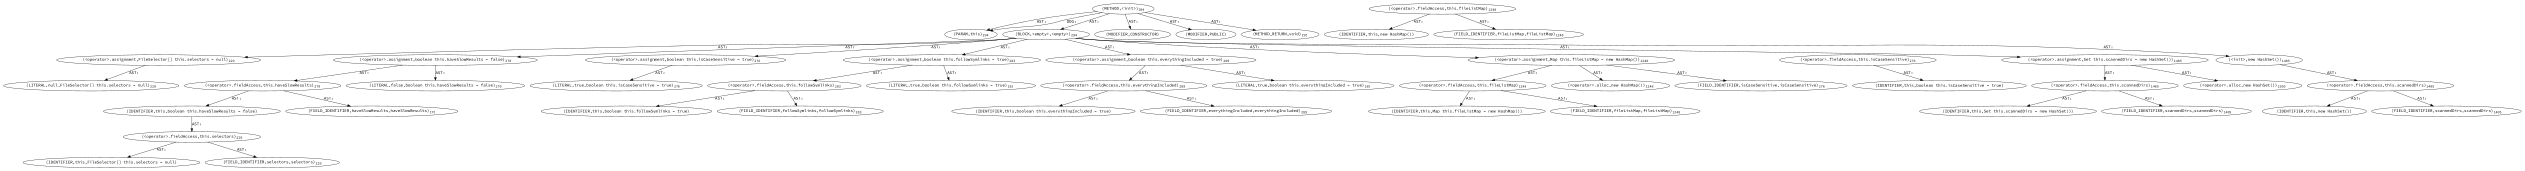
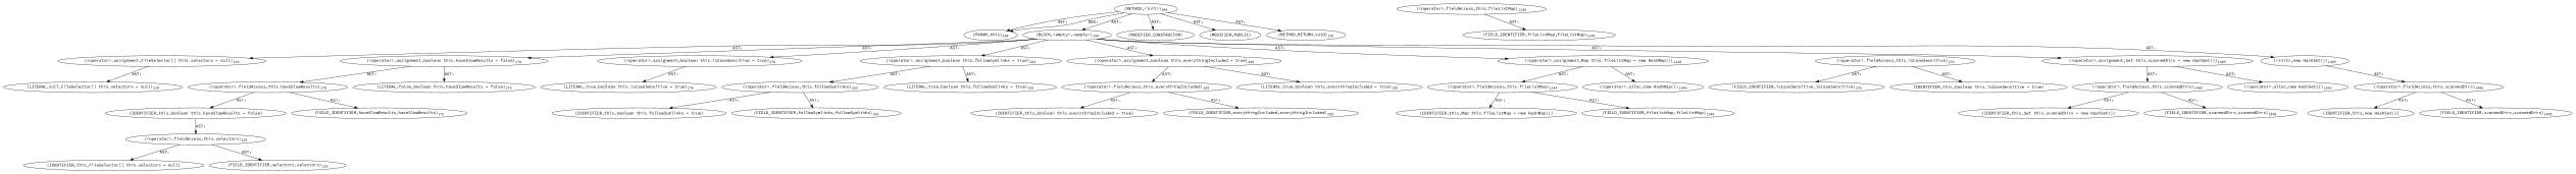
  digraph {
    fontname="Source Code Pro"
    node [fontname="Source Code Pro"]
    edge [fontname="Source Code Pro"]
    n1 [label=<(METHOD,&lt;init&gt;)<SUB>294</SUB>>]
    n2 [label=<(PARAM,this)<SUB>294</SUB>>]
    n3 [label=<(BLOCK,&lt;empty&gt;,&lt;empty&gt;)<SUB>294</SUB>>]
    n4 [label=<(MODIFIER,CONSTRUCTOR)>]
    n5 [label=<(MODIFIER,PUBLIC)>]
    n6 [label=<(METHOD_RETURN,void)<SUB>295</SUB>>]
    n7 [label=<(&lt;operator&gt;.assignment,FileSelector[] this.selectors = null)<SUB>229</SUB>>]
    n8 [label=<(&lt;operator&gt;.assignment,boolean this.haveSlowResults = false)<SUB>270</SUB>>]
    n9 [label=<(&lt;operator&gt;.assignment,boolean this.isCaseSensitive = true)<SUB>276</SUB>>]
    n10 [label=<(&lt;operator&gt;.assignment,boolean this.followSymlinks = true)<SUB>283</SUB>>]
    n11 [label=<(&lt;operator&gt;.assignment,boolean this.everythingIncluded = true)<SUB>289</SUB>>]
    n12 [label=<(&lt;operator&gt;.assignment,Map this.fileListMap = new HashMap())<SUB>1248</SUB>>]
    n13 [label=<(&lt;operator&gt;.assignment,Set this.scannedDirs = new HashSet())<SUB>1405</SUB>>]
    n14 [label=<(&lt;init&gt;,new HashSet())<SUB>1405</SUB>>]
    n15 [label=<(LITERAL,null,FileSelector[] this.selectors = null)<SUB>229</SUB>>]
    n16 [label=<(&lt;operator&gt;.fieldAccess,this.haveSlowResults)<SUB>270</SUB>>]
    n17 [label=<(LITERAL,false,boolean this.haveSlowResults = false)<SUB>270</SUB>>]
    n18 [label=<(LITERAL,true,boolean this.isCaseSensitive = true)<SUB>276</SUB>>]
    n19 [label=<(&lt;operator&gt;.fieldAccess,this.followSymlinks)<SUB>283</SUB>>]
    n20 [label=<(LITERAL,true,boolean this.followSymlinks = true)<SUB>283</SUB>>]
    n21 [label=<(&lt;operator&gt;.fieldAccess,this.everythingIncluded)<SUB>289</SUB>>]
    n22 [label=<(LITERAL,true,boolean this.everythingIncluded = true)<SUB>289</SUB>>]
    n23 [label=<(&lt;operator&gt;.fieldAccess,this.fileListMap)<SUB>1248</SUB>>]
    n24 [label=<(&lt;operator&gt;.alloc,new HashMap())<SUB>1248</SUB>>]
    n25 [label=<(&lt;operator&gt;.fieldAccess,this.scannedDirs)<SUB>1405</SUB>>]
    n26 [label=<(&lt;operator&gt;.alloc,new HashSet())<SUB>1505</SUB>>]
    n27 [label=<(&lt;operator&gt;.fieldAccess,this.scannedDirs)<SUB>1405</SUB>>]
    n28 [label=<(&lt;operator&gt;.fieldAccess,this.selectors)<SUB>229</SUB>>]
    n29 [label=<(IDENTIFIER,this,FileSelector[] this.selectors = null)>]
    n30 [label=<(FIELD_IDENTIFIER,selectors,selectors)<SUB>229</SUB>>]
    n31 [label=<(IDENTIFIER,this,boolean this.haveSlowResults = false)>]
    n32 [label=<(FIELD_IDENTIFIER,haveSlowResults,haveSlowResults)<SUB>270</SUB>>]
    n33 [label=<(&lt;operator&gt;.fieldAccess,this.isCaseSensitive)<SUB>276</SUB>>]
    n34 [label=<(IDENTIFIER,this,boolean this.isCaseSensitive = true)>]
    n35 [label=<(FIELD_IDENTIFIER,isCaseSensitive,isCaseSensitive)<SUB>276</SUB>>]
    n36 [label=<(IDENTIFIER,this,boolean this.followSymlinks = true)>]
    n37 [label=<(FIELD_IDENTIFIER,followSymlinks,followSymlinks)<SUB>283</SUB>>]
    n38 [label=<(IDENTIFIER,this,boolean this.everythingIncluded = true)>]
    n39 [label=<(FIELD_IDENTIFIER,everythingIncluded,everythingIncluded)<SUB>289</SUB>>]
    n40 [label=<(IDENTIFIER,this,Map this.fileListMap = new HashMap())>]
    n41 [label=<(FIELD_IDENTIFIER,fileListMap,fileListMap)<SUB>1248</SUB>>]
    n42 [label=<(&lt;operator&gt;.fieldAccess,this.fileListMap)<SUB>1248</SUB>>]
-   n43 [label=<(IDENTIFIER,this,new HashMap())>]
    n44 [label=<(FIELD_IDENTIFIER,fileListMap,fileListMap)<SUB>1248</SUB>>]
    n45 [label=<(IDENTIFIER,this,Set this.scannedDirs = new HashSet())>]
    n46 [label=<(FIELD_IDENTIFIER,scannedDirs,scannedDirs)<SUB>1405</SUB>>]
    n47 [label=<(IDENTIFIER,this,new HashSet())>]
    n48 [label=<(FIELD_IDENTIFIER,scannedDirs,scannedDirs)<SUB>1405</SUB>>]
    n1 -> n2 [label="AST: "]
    n1 -> n2 [label="DDG: "]
    n1 -> n3 [label="AST: "]
    n1 -> n4 [label="AST: "]
    n1 -> n5 [label="AST: "]
    n1 -> n6 [label="AST: "]
    n3 -> n7 [label="AST: "]
    n3 -> n8 [label="AST: "]
    n3 -> n9 [label="AST: "]
    n3 -> n10 [label="AST: "]
    n3 -> n11 [label="AST: "]
    n3 -> n12 [label="AST: "]
    n3 -> n13 [label="AST: "]
    n3 -> n14 [label="AST: "]
    n7 -> n15 [label="AST: "]
    n8 -> n16 [label="AST: "]
    n8 -> n17 [label="AST: "]
    n9 -> n18 [label="AST: "]
    n10 -> n19 [label="AST: "]
    n10 -> n20 [label="AST: "]
    n11 -> n21 [label="AST: "]
    n11 -> n22 [label="AST: "]
    n12 -> n23 [label="AST: "]
    n12 -> n24 [label="AST: "]
    n13 -> n25 [label="AST: "]
    n13 -> n26 [label="AST: "]
    n14 -> n27 [label="AST: "]
    n16 -> n31 [label="AST: "]
    n16 -> n32 [label="AST: "]
    n19 -> n36 [label="AST: "]
    n19 -> n37 [label="AST: "]
    n21 -> n38 [label="AST: "]
    n21 -> n39 [label="AST: "]
    n23 -> n40 [label="AST: "]
    n23 -> n41 [label="AST: "]
    n25 -> n45 [label="AST: "]
    n25 -> n46 [label="AST: "]
    n27 -> n47 [label="AST: "]
    n27 -> n48 [label="AST: "]
    n28 -> n29 [label="AST: "]
    n28 -> n30 [label="AST: "]
    n31 -> n28 [label="AST: "]
    n33 -> n34 [label="AST: "]
-   n12 -> n35 [label="AST: "]
-   n42 -> n43 [label="AST: "]
+   n33 -> n35 [label="AST: "]
    n42 -> n44 [label="AST: "]
  }
